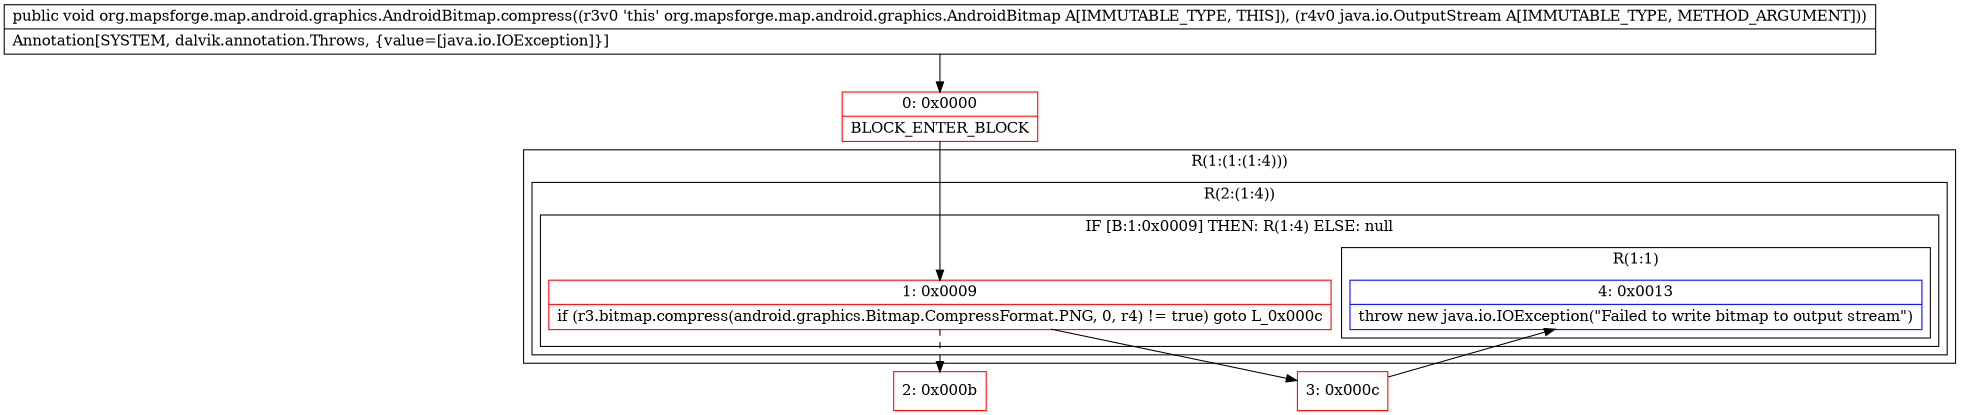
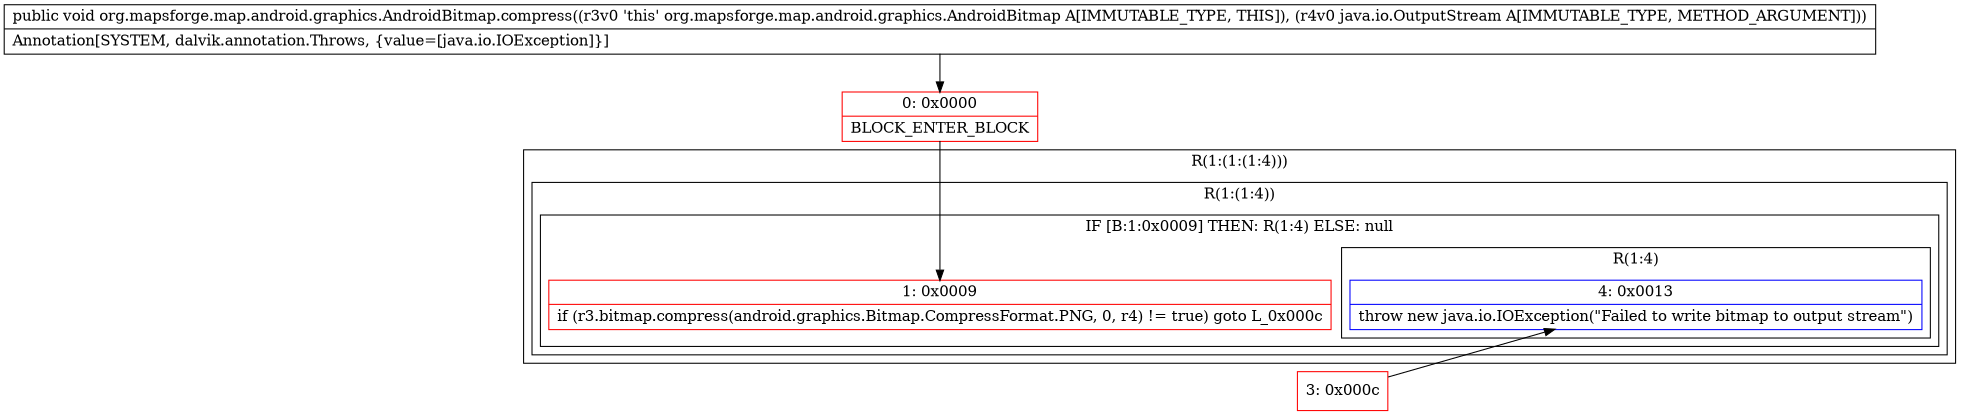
  digraph {
    node [color=red shape=record]
    n1 [color=blue label="{4\:\ 0x0013|throw new java.io.IOException(\"Failed to write bitmap to output stream\")\l}"]
    n2 [label="{1\:\ 0x0009|if (r3.bitmap.compress(android.graphics.Bitmap.CompressFormat.PNG, 0, r4) != true) goto L_0x000c\l}"]
-   n3 [label="{2\:\ 0x000b}"]
    n4 [label="{3\:\ 0x000c}"]
    n5 [label="{0\:\ 0x0000|BLOCK_ENTER_BLOCK\l}"]
    n6 [label="{public void org.mapsforge.map.android.graphics.AndroidBitmap.compress((r3v0 'this' org.mapsforge.map.android.graphics.AndroidBitmap A[IMMUTABLE_TYPE, THIS]), (r4v0 java.io.OutputStream A[IMMUTABLE_TYPE, METHOD_ARGUMENT]))  | Annotation[SYSTEM, dalvik.annotation.Throws, \{value=[java.io.IOException]\}]\l}" color=""]
    subgraph cluster_1 {
      label="R(1:(1:(1:4)))"
      subgraph cluster_2 {
-       label="R(2:(1:4))"
+       label="R(1:(1:4))"
        subgraph cluster_3 {
          label="IF [B:1:0x0009] THEN: R(1:4) ELSE: null"
          n2
          subgraph cluster_4 {
-           label="R(1:1)"
+           label="R(1:4)"
            n1
          }
        }
      }
    }
-   n2 -> n3 [style=dashed]
-   n2 -> n4
    n4 -> n1
    n5 -> n2
    n6 -> n5
  }
